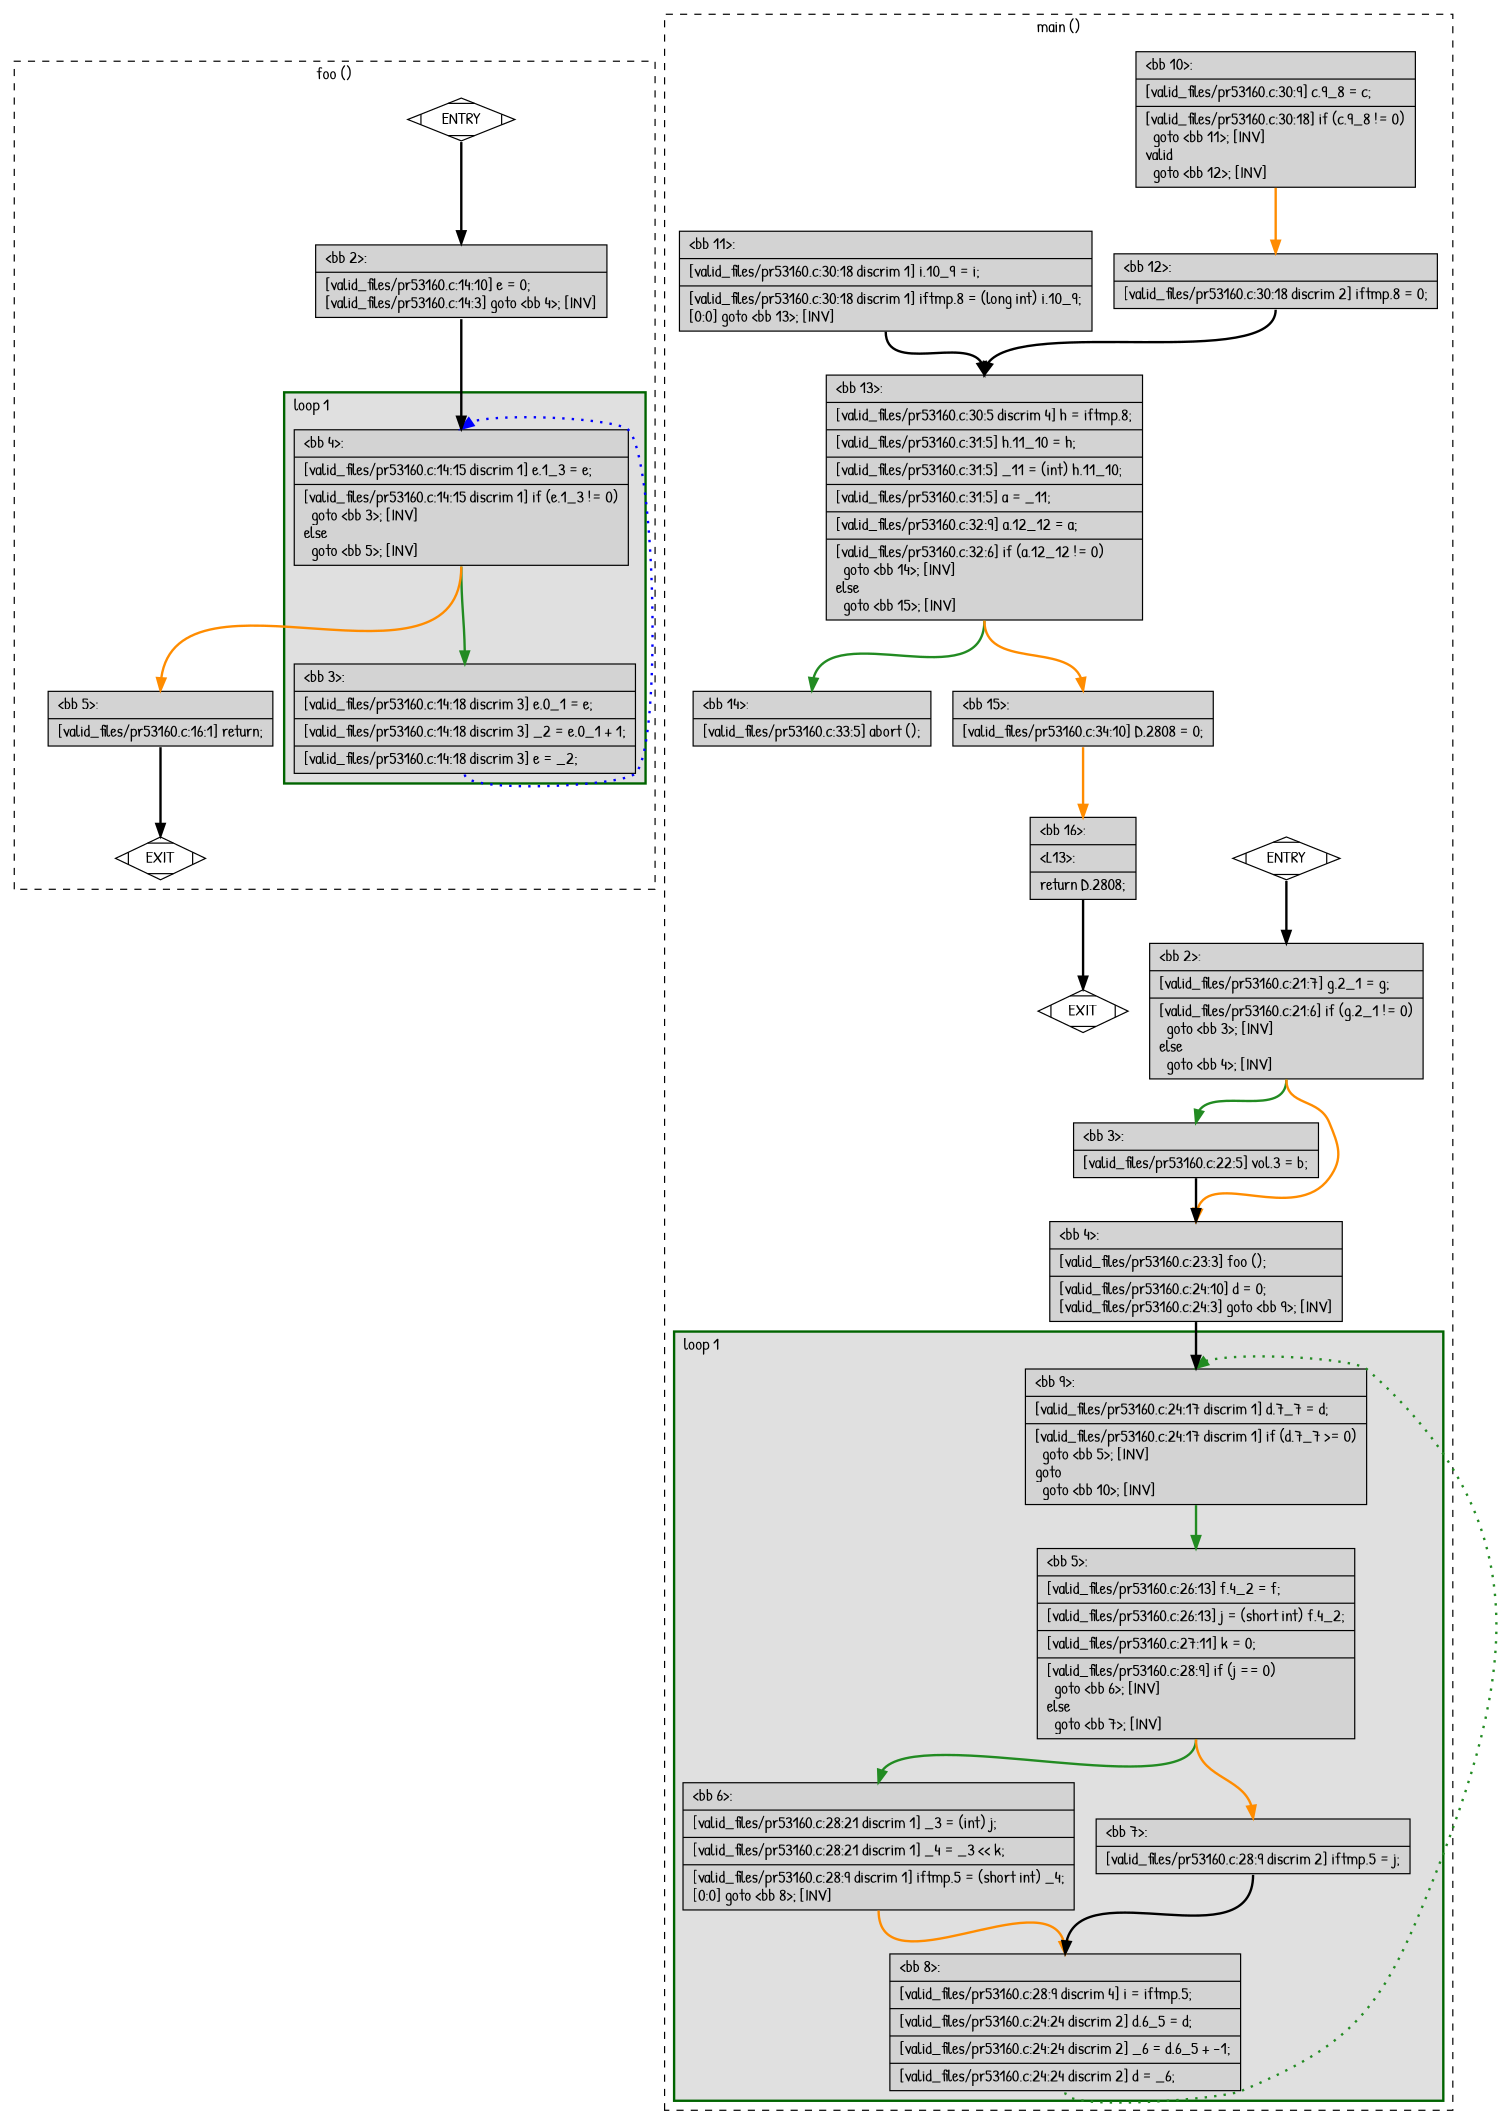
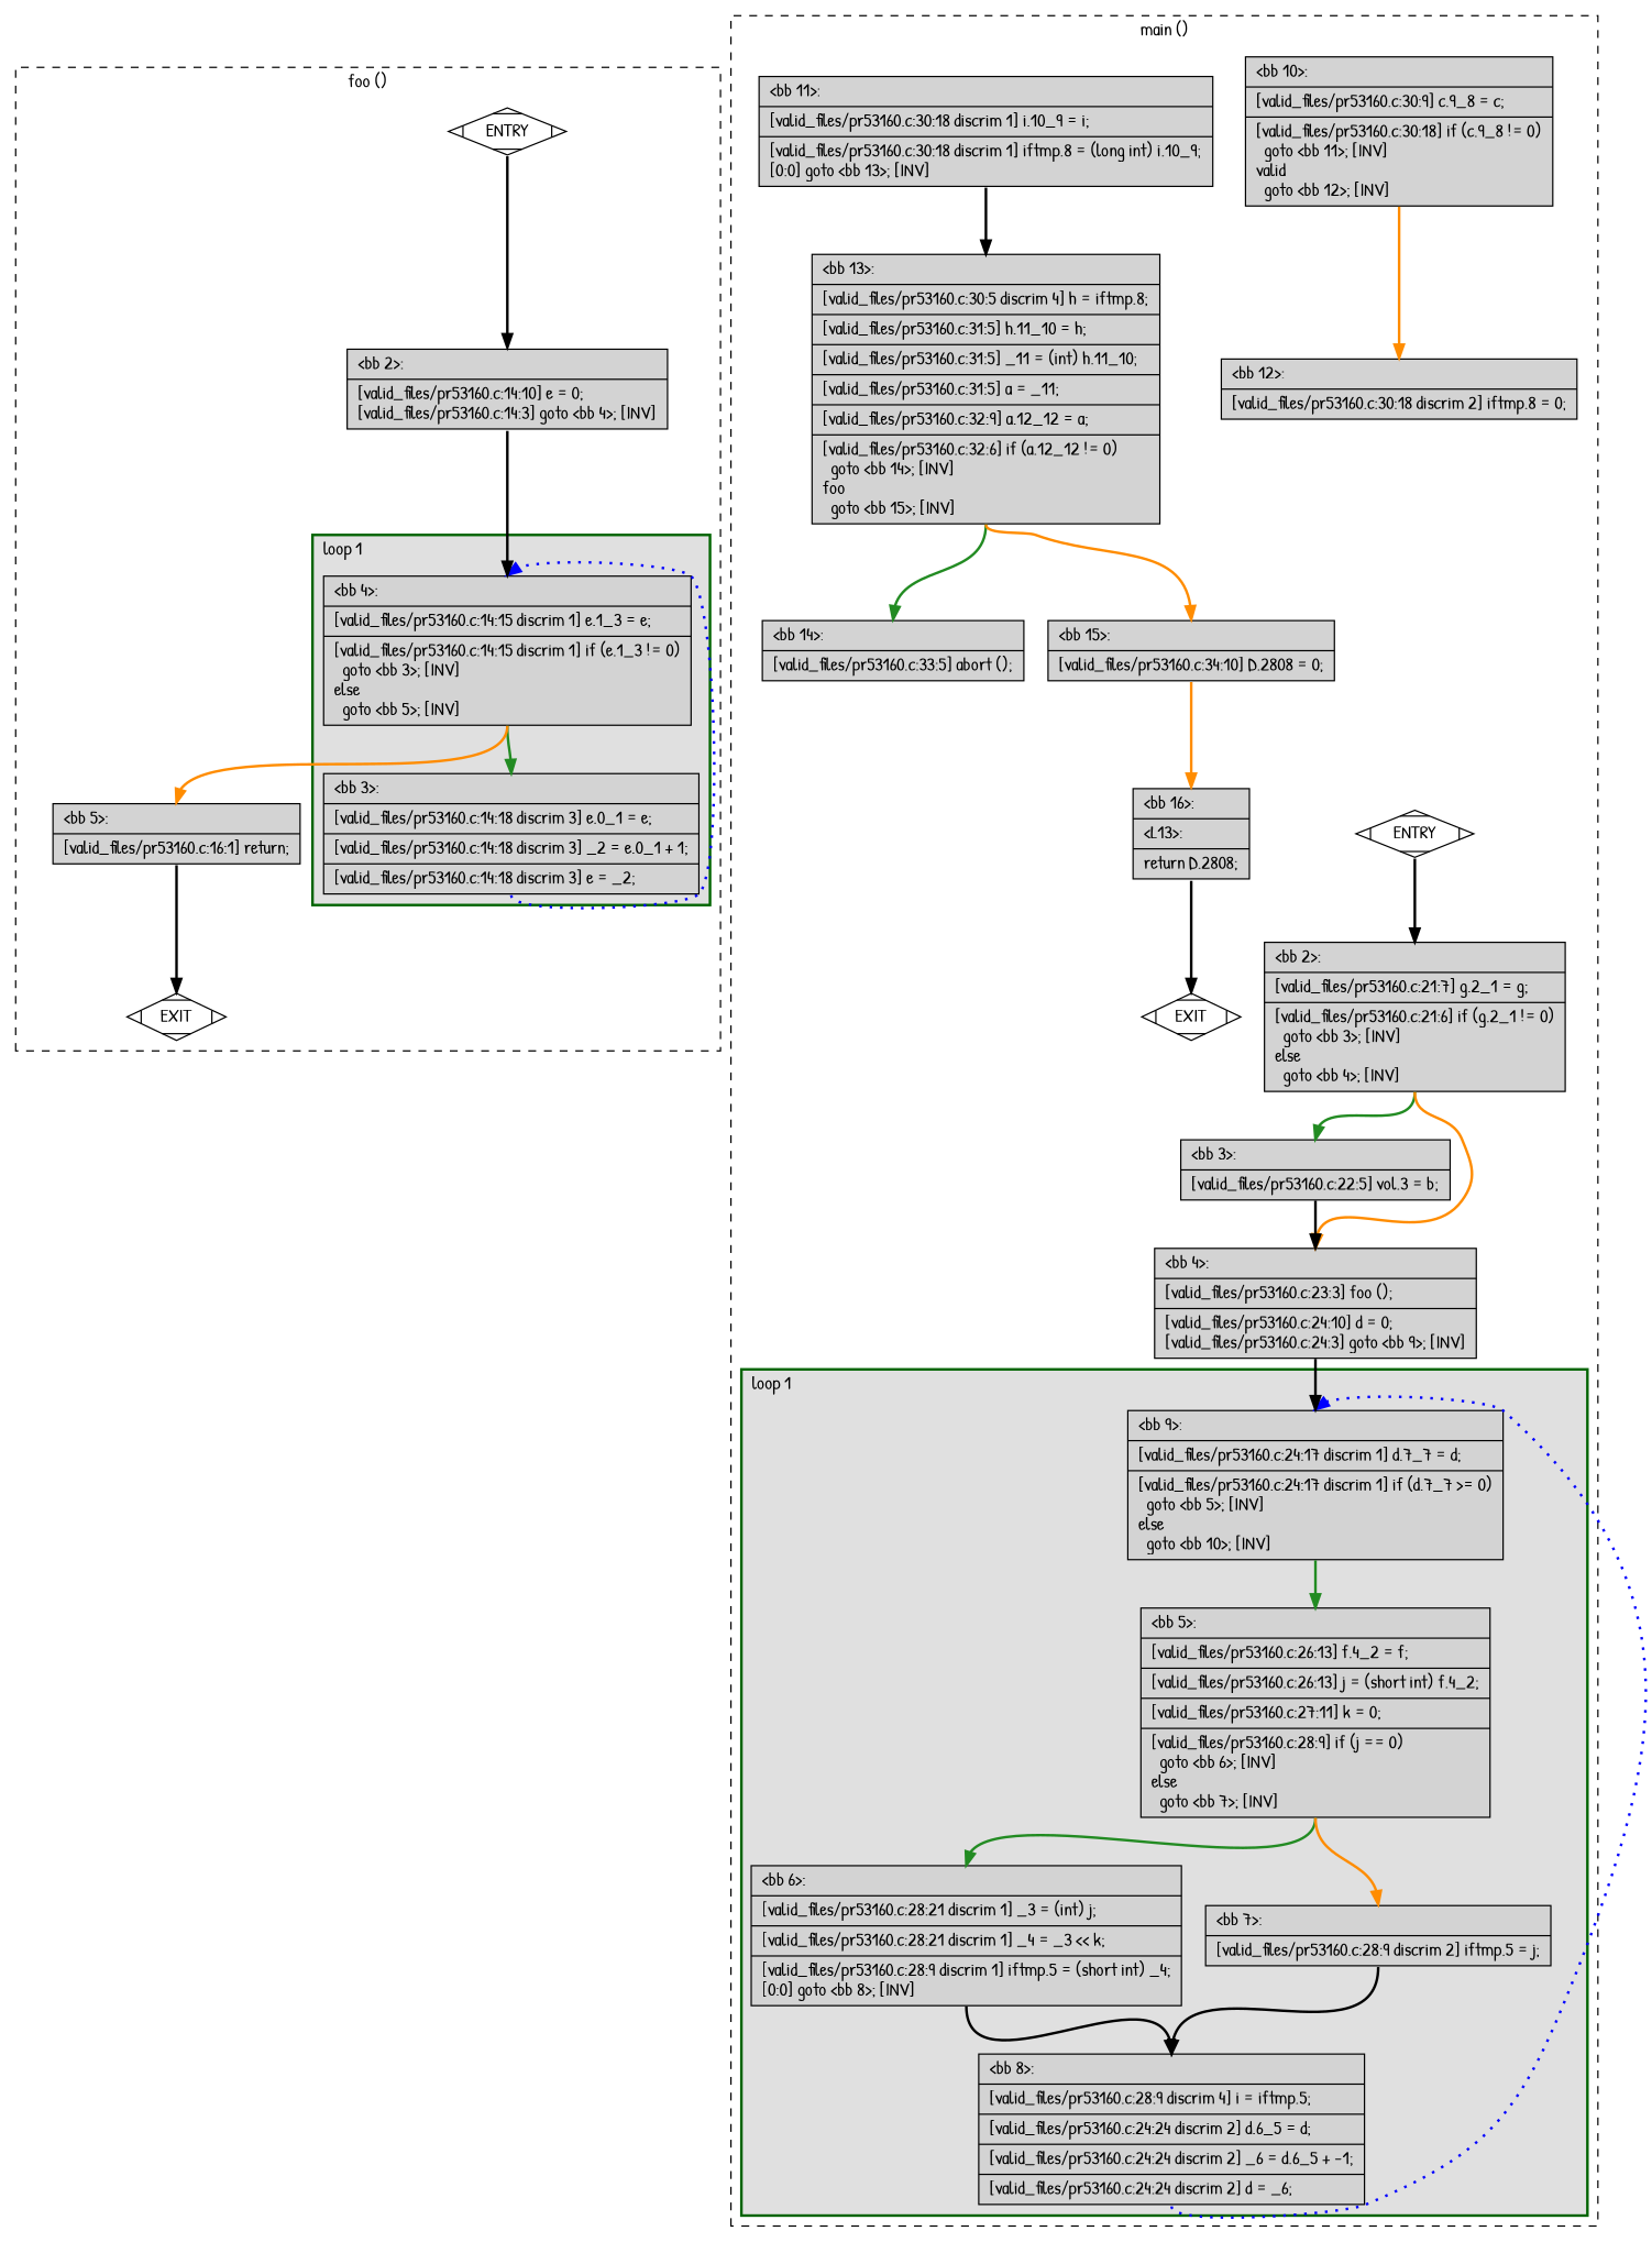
  digraph {
    fontname="Patrick Hand"
    node [fillcolor=lightgrey fontname="Patrick Hand" shape=record style=filled]
    edge [color=black constraint=true fontname="Patrick Hand" headport=n style="solid,bold" tailport=s weight=10]
    n1 [label="{\<bb\ 4\>:\l|[valid_files/pr53160.c:14:15\ discrim\ 1]\ e.1_3\ =\ e;\l|[valid_files/pr53160.c:14:15\ discrim\ 1]\ if\ (e.1_3\ !=\ 0)\l\ \ goto\ \<bb\ 3\>;\ [INV]\lelse\l\ \ goto\ \<bb\ 5\>;\ [INV]\l}"]
    n2 [label="{\<bb\ 3\>:\l|[valid_files/pr53160.c:14:18\ discrim\ 3]\ e.0_1\ =\ e;\l|[valid_files/pr53160.c:14:18\ discrim\ 3]\ _2\ =\ e.0_1\ +\ 1;\l|[valid_files/pr53160.c:14:18\ discrim\ 3]\ e\ =\ _2;\l}"]
    n3 [label="{\<bb\ 5\>:\l|[valid_files/pr53160.c:16:1]\ return;\l}"]
    n4 [fillcolor=white label=ENTRY shape=Mdiamond]
    n5 [fillcolor=white label=EXIT shape=Mdiamond]
    n6 [label="{\<bb\ 2\>:\l|[valid_files/pr53160.c:14:10]\ e\ =\ 0;\l[valid_files/pr53160.c:14:3]\ goto\ \<bb\ 4\>;\ [INV]\l}"]
-   n7 [label="{\<bb\ 9\>:\l|[valid_files/pr53160.c:24:17\ discrim\ 1]\ d.7_7\ =\ d;\l|[valid_files/pr53160.c:24:17\ discrim\ 1]\ if\ (d.7_7\ \>=\ 0)\l\ \ goto\ \<bb\ 5\>;\ [INV]\lgoto\l\ \ goto\ \<bb\ 10\>;\ [INV]\l}"]
+   n7 [label="{\<bb\ 9\>:\l|[valid_files/pr53160.c:24:17\ discrim\ 1]\ d.7_7\ =\ d;\l|[valid_files/pr53160.c:24:17\ discrim\ 1]\ if\ (d.7_7\ \>=\ 0)\l\ \ goto\ \<bb\ 5\>;\ [INV]\lelse\l\ \ goto\ \<bb\ 10\>;\ [INV]\l}"]
    n8 [label="{\<bb\ 5\>:\l|[valid_files/pr53160.c:26:13]\ f.4_2\ =\ f;\l|[valid_files/pr53160.c:26:13]\ j\ =\ (short\ int)\ f.4_2;\l|[valid_files/pr53160.c:27:11]\ k\ =\ 0;\l|[valid_files/pr53160.c:28:9]\ if\ (j\ ==\ 0)\l\ \ goto\ \<bb\ 6\>;\ [INV]\lelse\l\ \ goto\ \<bb\ 7\>;\ [INV]\l}"]
    n9 [label="{\<bb\ 6\>:\l|[valid_files/pr53160.c:28:21\ discrim\ 1]\ _3\ =\ (int)\ j;\l|[valid_files/pr53160.c:28:21\ discrim\ 1]\ _4\ =\ _3\ \<\<\ k;\l|[valid_files/pr53160.c:28:9\ discrim\ 1]\ iftmp.5\ =\ (short\ int)\ _4;\l[0:0]\ goto\ \<bb\ 8\>;\ [INV]\l}"]
    n10 [label="{\<bb\ 7\>:\l|[valid_files/pr53160.c:28:9\ discrim\ 2]\ iftmp.5\ =\ j;\l}"]
    n11 [label="{\<bb\ 8\>:\l|[valid_files/pr53160.c:28:9\ discrim\ 4]\ i\ =\ iftmp.5;\l|[valid_files/pr53160.c:24:24\ discrim\ 2]\ d.6_5\ =\ d;\l|[valid_files/pr53160.c:24:24\ discrim\ 2]\ _6\ =\ d.6_5\ +\ -1;\l|[valid_files/pr53160.c:24:24\ discrim\ 2]\ d\ =\ _6;\l}"]
    n12 [label="{\<bb\ 10\>:\l|[valid_files/pr53160.c:30:9]\ c.9_8\ =\ c;\l|[valid_files/pr53160.c:30:18]\ if\ (c.9_8\ !=\ 0)\l\ \ goto\ \<bb\ 11\>;\ [INV]\lvalid\l\ \ goto\ \<bb\ 12\>;\ [INV]\l}"]
    n13 [fillcolor=white label=ENTRY shape=Mdiamond]
    n14 [fillcolor=white label=EXIT shape=Mdiamond]
    n15 [label="{\<bb\ 2\>:\l|[valid_files/pr53160.c:21:7]\ g.2_1\ =\ g;\l|[valid_files/pr53160.c:21:6]\ if\ (g.2_1\ !=\ 0)\l\ \ goto\ \<bb\ 3\>;\ [INV]\lelse\l\ \ goto\ \<bb\ 4\>;\ [INV]\l}"]
    n16 [label="{\<bb\ 3\>:\l|[valid_files/pr53160.c:22:5]\ vol.3\ =\ b;\l}"]
    n17 [label="{\<bb\ 4\>:\l|[valid_files/pr53160.c:23:3]\ foo\ ();\l|[valid_files/pr53160.c:24:10]\ d\ =\ 0;\l[valid_files/pr53160.c:24:3]\ goto\ \<bb\ 9\>;\ [INV]\l}"]
    n18 [label="{\<bb\ 11\>:\l|[valid_files/pr53160.c:30:18\ discrim\ 1]\ i.10_9\ =\ i;\l|[valid_files/pr53160.c:30:18\ discrim\ 1]\ iftmp.8\ =\ (long\ int)\ i.10_9;\l[0:0]\ goto\ \<bb\ 13\>;\ [INV]\l}"]
    n19 [label="{\<bb\ 12\>:\l|[valid_files/pr53160.c:30:18\ discrim\ 2]\ iftmp.8\ =\ 0;\l}"]
-   n20 [label="{\<bb\ 13\>:\l|[valid_files/pr53160.c:30:5\ discrim\ 4]\ h\ =\ iftmp.8;\l|[valid_files/pr53160.c:31:5]\ h.11_10\ =\ h;\l|[valid_files/pr53160.c:31:5]\ _11\ =\ (int)\ h.11_10;\l|[valid_files/pr53160.c:31:5]\ a\ =\ _11;\l|[valid_files/pr53160.c:32:9]\ a.12_12\ =\ a;\l|[valid_files/pr53160.c:32:6]\ if\ (a.12_12\ !=\ 0)\l\ \ goto\ \<bb\ 14\>;\ [INV]\lelse\l\ \ goto\ \<bb\ 15\>;\ [INV]\l}"]
+   n20 [label="{\<bb\ 13\>:\l|[valid_files/pr53160.c:30:5\ discrim\ 4]\ h\ =\ iftmp.8;\l|[valid_files/pr53160.c:31:5]\ h.11_10\ =\ h;\l|[valid_files/pr53160.c:31:5]\ _11\ =\ (int)\ h.11_10;\l|[valid_files/pr53160.c:31:5]\ a\ =\ _11;\l|[valid_files/pr53160.c:32:9]\ a.12_12\ =\ a;\l|[valid_files/pr53160.c:32:6]\ if\ (a.12_12\ !=\ 0)\l\ \ goto\ \<bb\ 14\>;\ [INV]\lfoo\l\ \ goto\ \<bb\ 15\>;\ [INV]\l}"]
    n21 [label="{\<bb\ 14\>:\l|[valid_files/pr53160.c:33:5]\ abort\ ();\l}"]
    n22 [label="{\<bb\ 15\>:\l|[valid_files/pr53160.c:34:10]\ D.2808\ =\ 0;\l}"]
    n23 [label="{\<bb\ 16\>:\l|\<L13\>:\l|return\ D.2808;\l}"]
    subgraph cluster_1 {
      color=black
      label="foo ()"
      style=dashed
      n3
      n4
      n5
      n6
      subgraph cluster_2 {
        color=darkgreen
        fillcolor=grey88
        label="loop 1"
        labeljust=l
        penwidth=2
        style=filled
        n1
        n2
      }
    }
    subgraph cluster_3 {
      color=black
      label="main ()"
      style=dashed
      n12
      n13
      n14
      n15
      n16
      n17
      n18
      n19
      n20
      n21
      n22
      n23
      subgraph cluster_4 {
        color=darkgreen
        fillcolor=grey88
        label="loop 1"
        labeljust=l
        penwidth=2
        style=filled
        n7
        n8
        n9
        n10
        n11
      }
    }
    n1 -> n2 [color=forestgreen]
    n1 -> n3 [color=darkorange]
    n2 -> n1 [color=blue constraint=false style="dotted,bold"]
    n3 -> n5
    n4 -> n5 [style=invis color="" weight=""]
    n4 -> n6 [weight=100]
    n6 -> n1 [weight=100]
    n7 -> n8 [color=forestgreen]
    n8 -> n9 [color=forestgreen]
    n8 -> n10 [color=darkorange]
-   n9 -> n11 [color=darkorange weight=100]
+   n9 -> n11 [weight=100]
    n10 -> n11 [weight=100]
-   n11 -> n7 [color=forestgreen constraint=false style="dotted,bold"]
+   n11 -> n7 [color=blue constraint=false style="dotted,bold"]
    n12 -> n19 [color=darkorange]
    n13 -> n14 [style=invis color="" weight=""]
    n13 -> n15 [weight=100]
    n15 -> n16 [color=forestgreen]
    n15 -> n17 [color=darkorange]
    n16 -> n17 [weight=100]
    n17 -> n7 [weight=100]
    n18 -> n20 [weight=100]
-   n19 -> n20 [weight=100]
    n20 -> n21 [color=forestgreen]
    n20 -> n22 [color=darkorange]
    n22 -> n23 [color=darkorange weight=100]
    n23 -> n14
  }
